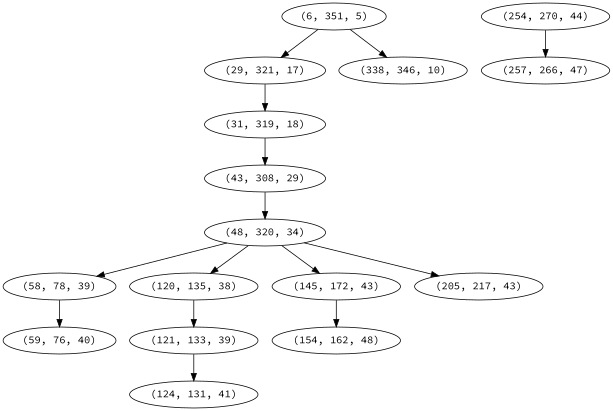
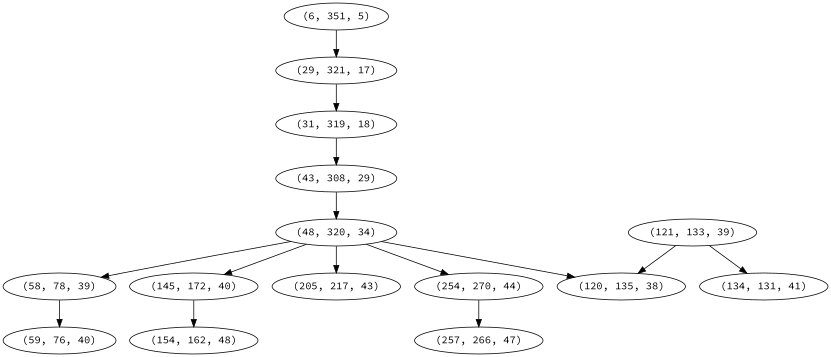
  digraph {
    fontname="Source Code Pro"
    node [fontname="Source Code Pro"]
    edge [fontname="Source Code Pro"]
    "(6, 351, 5)"
    "(29, 321, 17)"
-   "(338, 346, 10)"
    "(31, 319, 18)"
    "(43, 308, 29)"
    n6 [label="(48, 320, 34)"]
    "(58, 78, 39)"
    "(120, 135, 38)"
-   "(145, 172, 40)" [label="(145, 172, 43)"]
+   "(145, 172, 40)"
    "(205, 217, 43)"
    "(254, 270, 44)"
    "(59, 76, 40)"
    "(121, 133, 39)"
    "(154, 162, 48)"
    "(257, 266, 47)"
-   "(124, 131, 41)"
+   "(124, 131, 41)" [label="(134, 131, 41)"]
    "(6, 351, 5)" -> "(29, 321, 17)"
-   "(6, 351, 5)" -> "(338, 346, 10)"
    "(29, 321, 17)" -> "(31, 319, 18)"
    "(31, 319, 18)" -> "(43, 308, 29)"
    "(43, 308, 29)" -> n6
    n6 -> "(58, 78, 39)"
    n6 -> "(120, 135, 38)"
    n6 -> "(145, 172, 40)"
    n6 -> "(205, 217, 43)"
+   n6 -> "(254, 270, 44)"
    "(58, 78, 39)" -> "(59, 76, 40)"
-   "(120, 135, 38)" -> "(121, 133, 39)"
+   "(121, 133, 39)" -> "(120, 135, 38)"
    "(145, 172, 40)" -> "(154, 162, 48)"
    "(254, 270, 44)" -> "(257, 266, 47)"
    "(121, 133, 39)" -> "(124, 131, 41)"
  }
